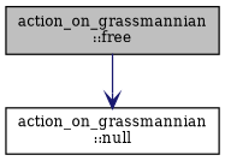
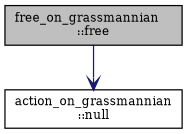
  digraph {
    rankdir=TB
    fontname="DejaVu Serif"
    node [color=black fontname="DejaVu Serif" fontsize=10 shape=record style=filled]
-   n1 [fillcolor=grey75 fontcolor=black height=0.2 label="action_on_grassmannian\l::free" width=0.4]
+   n1 [fillcolor=grey75 fontcolor=black height=0.2 label="free_on_grassmannian\l::free" width=0.4]
    n2 [fillcolor=white height=0.2 label="action_on_grassmannian\l::null" width=0.4]
    n1 -> n2 [color=midnightblue fontname="DejaVu Serif" fontsize=10 labelfontname=Helvetica labelfontsize=10 style=solid arrowhead=vee]
  }
